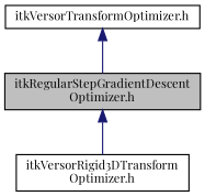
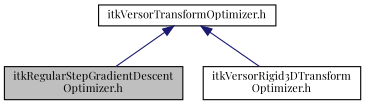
  digraph {
    fontname="Playfair Display"
    node [color=black fillcolor=white fontname="Playfair Display" fontsize=10 shape=record style=filled]
    edge [color=midnightblue dir=back fontname="Playfair Display" fontsize=10 labelfontname=Helvetica labelfontsize=10 style=solid]
    n1 [fillcolor=grey75 fontcolor=black height=0.2 label="itkRegularStepGradientDescent\lOptimizer.h" width=0.4]
    n2 [height=0.2 label="itkVersorRigid3DTransform\lOptimizer.h" width=0.4]
    n3 [height=0.2 label="itkVersorTransformOptimizer.h" width=0.4]
-   n1 -> n2
+   n3 -> n2
    n3 -> n1
  }
